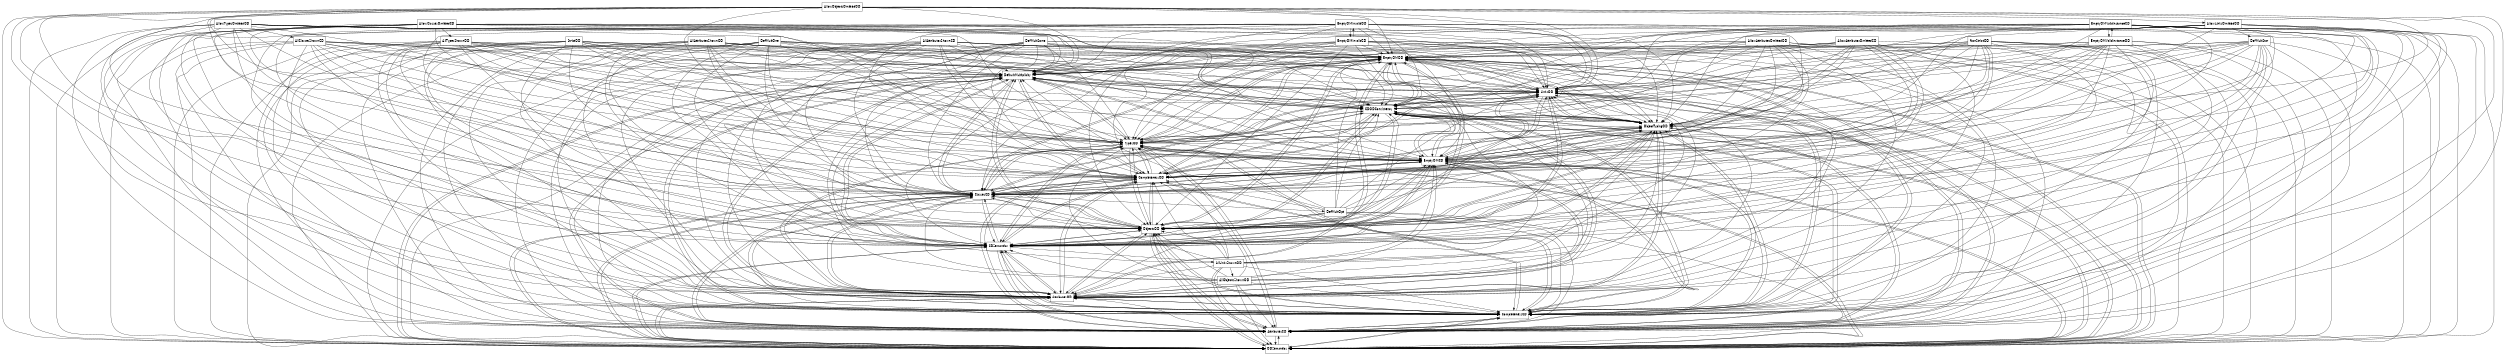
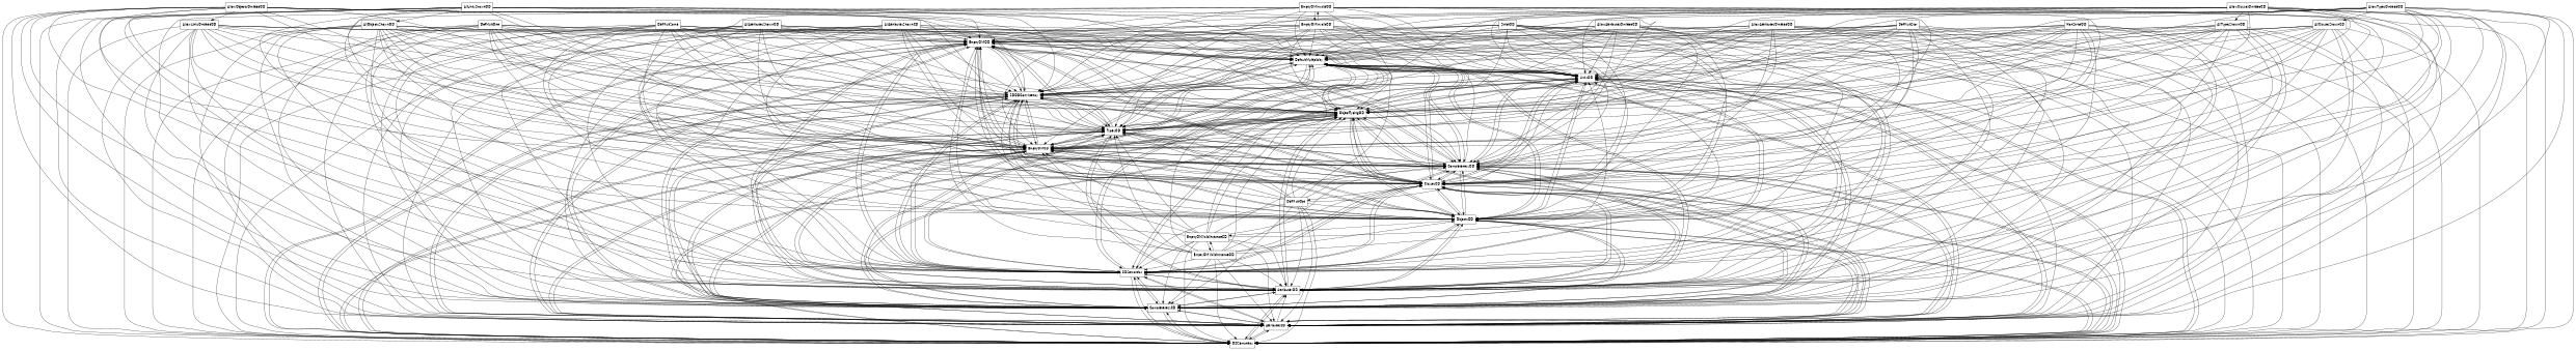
  digraph {
    fontname=Lato
    rankdir=TB
    node [fontname=Lato shape=box]
    edge [arrowhead=normal fontname=Lato]
    n1 [label=EmptyOMOD]
    n2 [label=DefaultMultiplicity]
    n3 [label=ODSemantics]
    n4 [label=CompletenessCD]
    n5 [label=AttributesCD]
    n6 [label=AttributesOD]
    n7 [label=CDSemantics]
    n8 [label=ObjectsOD]
    n9 [label=ClassesCD]
    n10 [label=CompletenessOD]
    n11 [label=EmptyOMCD]
    n12 [label=TypesOD]
    n13 [label=ObjectTypingOD]
    n14 [label=CDODConsistency]
    n15 [label=LinksOD]
    n16 [label=DefMultOpt]
    n17 [label=AllowAttributesOmittedOD]
    n18 [label=AllowObjectsOmittedOD]
    n19 [label=AllowLinksOmittedOD]
    n20 [label=DefMultOne]
    n21 [label=AllLinksShownOD]
    n22 [label=AllObjectsShownOD]
    n23 [label=StrictOD]
    n24 [label=NonStrictOD]
    n25 [label=AllowTypesOmittedOD]
    n26 [label=AllClassesShownCD]
    n27 [label=EmptyOMInvalidOD]
    n28 [label=EmptyOMInvalidCD]
    n29 [label=DefMultStar]
    n30 [label=AllTypesShownOD]
    n31 [label=AllAttributesShownCD]
    n32 [label=AllowAttributesOmittedCD]
    n33 [label=DefMultSome]
    n34 [label=AllAttributesShownOD]
    n35 [label=AllowClassesOmittedCD]
    n36 [label=EmptyOMValidInstanceCD]
    n37 [label=EmptyOMValidInstanceOD]
    n1 -> n2
    n1 -> n3
    n1 -> n4
    n1 -> n5
    n1 -> n6
    n1 -> n7
    n1 -> n8
    n1 -> n9
    n1 -> n10
    n1 -> n11
    n1 -> n12
    n1 -> n13
    n1 -> n14
    n1 -> n15
    n2 -> n1
    n2 -> n3
    n2 -> n4
    n2 -> n5
    n2 -> n6
    n2 -> n7
    n2 -> n8
    n2 -> n9
    n2 -> n10
    n2 -> n11
    n2 -> n12
    n2 -> n13
    n2 -> n14
    n2 -> n15
    n3 -> n1
    n3 -> n2
    n3 -> n4
    n3 -> n5
    n3 -> n6
    n3 -> n7
    n3 -> n8
    n3 -> n9
    n3 -> n10
    n3 -> n11
    n3 -> n12
    n3 -> n13
    n3 -> n14
    n3 -> n15
    n4 -> n1
    n4 -> n2
    n4 -> n3
    n4 -> n5
    n4 -> n6
    n4 -> n7
    n4 -> n8
    n4 -> n9
    n4 -> n10
    n4 -> n11
    n4 -> n12
    n4 -> n13
    n4 -> n14
    n4 -> n15
    n5 -> n1
    n5 -> n2
    n5 -> n3
    n5 -> n4
    n5 -> n6
    n5 -> n7
    n5 -> n8
    n5 -> n9
    n5 -> n10
    n5 -> n11
    n5 -> n12
    n5 -> n13
    n5 -> n14
    n5 -> n15
    n6 -> n1
    n6 -> n2
    n6 -> n3
    n6 -> n4
    n6 -> n7
    n6 -> n8
    n6 -> n9
    n6 -> n10
    n6 -> n11
    n6 -> n12
    n6 -> n13
    n6 -> n14
    n6 -> n15
    n7 -> n1
    n7 -> n2
    n7 -> n3
    n7 -> n4
    n7 -> n5
    n7 -> n6
    n7 -> n8
    n7 -> n9
    n7 -> n10
    n7 -> n11
    n7 -> n12
    n7 -> n13
    n7 -> n14
    n7 -> n15
    n8 -> n1
    n8 -> n2
    n8 -> n3
    n8 -> n4
    n8 -> n5
    n8 -> n6
    n8 -> n7
    n8 -> n9
    n8 -> n10
    n8 -> n11
    n8 -> n12
    n8 -> n13
    n8 -> n14
    n8 -> n15
    n9 -> n1
    n9 -> n2
    n9 -> n3
    n9 -> n4
    n9 -> n5
    n9 -> n6
    n9 -> n7
    n9 -> n8
    n9 -> n10
    n9 -> n11
    n9 -> n12
    n9 -> n13
    n9 -> n14
    n9 -> n15
    n9 -> n16
    n10 -> n1
    n10 -> n2
    n10 -> n3
    n10 -> n4
    n10 -> n5
    n10 -> n6
    n10 -> n7
    n10 -> n8
    n10 -> n9
    n10 -> n11
    n10 -> n12
    n10 -> n13
    n10 -> n14
    n10 -> n15
    n11 -> n1
    n11 -> n2
    n11 -> n3
    n11 -> n4
    n11 -> n5
    n11 -> n6
    n11 -> n7
    n11 -> n8
    n11 -> n9
    n11 -> n10
    n11 -> n12
    n11 -> n13
    n11 -> n14
    n11 -> n15
    n12 -> n1
    n12 -> n2
    n12 -> n3
    n12 -> n4
    n12 -> n5
    n12 -> n6
    n12 -> n7
    n12 -> n8
    n12 -> n9
    n12 -> n10
    n12 -> n11
    n12 -> n13
    n12 -> n14
    n12 -> n15
    n13 -> n1
    n13 -> n2
    n13 -> n3
    n13 -> n4
    n13 -> n5
    n13 -> n6
    n13 -> n7
    n13 -> n8
    n13 -> n9
    n13 -> n10
    n13 -> n11
    n13 -> n12
    n13 -> n14
    n13 -> n15
    n14 -> n1
    n14 -> n2
    n14 -> n3
    n14 -> n4
    n14 -> n5
    n14 -> n6
    n14 -> n7
    n14 -> n8
    n14 -> n9
    n14 -> n10
    n14 -> n11
    n14 -> n12
    n14 -> n13
    n14 -> n15
    n15 -> n1
    n15 -> n2
    n15 -> n3
    n15 -> n4
    n15 -> n5
    n15 -> n7
    n15 -> n8
    n15 -> n9
    n15 -> n10
    n15 -> n11
    n15 -> n12
    n15 -> n13
    n15 -> n14
    n16 -> n1
    n16 -> n2
    n16 -> n3
    n16 -> n4
    n16 -> n5
    n16 -> n6
    n16 -> n7
    n16 -> n8
    n16 -> n10
    n16 -> n11
    n16 -> n12
    n16 -> n13
    n16 -> n14
    n16 -> n15
    n17 -> n1
    n17 -> n2
    n17 -> n3
    n17 -> n4
    n17 -> n5
    n17 -> n6
    n17 -> n8
    n17 -> n9
    n17 -> n10
    n17 -> n11
    n17 -> n12
    n17 -> n13
    n17 -> n14
    n17 -> n15
    n18 -> n1
    n18 -> n2
    n18 -> n3
    n18 -> n4
    n18 -> n5
    n18 -> n6
    n18 -> n7
    n18 -> n8
    n18 -> n9
    n18 -> n10
    n18 -> n11
    n18 -> n12
    n18 -> n13
    n18 -> n14
    n18 -> n15
    n18 -> n19
    n19 -> n1
    n19 -> n2
    n19 -> n3
    n19 -> n4
    n19 -> n5
-   n19 -> n29
+   n19 -> n6
    n19 -> n7
    n19 -> n8
    n19 -> n9
    n19 -> n10
    n19 -> n11
    n19 -> n12
    n19 -> n13
    n19 -> n14
    n19 -> n15
    n20 -> n1
    n20 -> n2
    n20 -> n3
    n20 -> n4
    n20 -> n5
    n20 -> n6
    n20 -> n7
    n20 -> n8
    n20 -> n9
    n20 -> n10
    n20 -> n11
    n20 -> n12
    n20 -> n13
    n20 -> n14
    n20 -> n15
    n21 -> n1
    n21 -> n2
    n21 -> n3
    n21 -> n4
    n21 -> n5
    n21 -> n6
-   n7 -> n21
+   n21 -> n7
    n21 -> n8
    n21 -> n9
    n21 -> n10
    n21 -> n11
    n21 -> n12
    n21 -> n13
    n21 -> n14
    n21 -> n15
    n21 -> n22
    n22 -> n1
    n22 -> n2
    n22 -> n3
    n22 -> n4
    n22 -> n5
    n22 -> n6
    n22 -> n7
    n22 -> n8
    n22 -> n9
    n22 -> n10
    n22 -> n11
    n22 -> n12
    n22 -> n13
    n22 -> n14
    n22 -> n15
    n23 -> n1
    n23 -> n2
    n23 -> n3
    n23 -> n4
    n23 -> n5
    n23 -> n6
    n23 -> n7
    n23 -> n8
    n23 -> n9
    n23 -> n10
    n23 -> n11
    n23 -> n12
    n23 -> n13
    n23 -> n14
    n23 -> n15
    n24 -> n1
    n24 -> n2
    n24 -> n3
    n24 -> n4
    n24 -> n5
    n24 -> n6
    n24 -> n7
    n24 -> n8
    n24 -> n9
    n24 -> n10
    n24 -> n11
    n24 -> n12
    n24 -> n13
    n24 -> n14
    n24 -> n15
    n25 -> n1
    n25 -> n2
    n25 -> n3
    n25 -> n4
    n25 -> n5
    n25 -> n6
    n25 -> n7
    n25 -> n8
    n25 -> n9
    n25 -> n10
    n25 -> n11
    n25 -> n12
    n25 -> n13
    n25 -> n14
    n25 -> n15
    n25 -> n26
    n26 -> n1
    n26 -> n2
    n26 -> n3
    n26 -> n4
    n26 -> n5
    n26 -> n6
    n26 -> n8
    n26 -> n9
    n26 -> n10
    n26 -> n11
    n26 -> n12
    n26 -> n13
    n26 -> n14
    n26 -> n15
    n27 -> n1
    n27 -> n2
    n27 -> n3
    n27 -> n4
    n27 -> n5
    n27 -> n6
    n27 -> n7
    n27 -> n8
    n27 -> n9
    n27 -> n10
    n27 -> n11
    n27 -> n12
    n27 -> n13
    n27 -> n14
    n27 -> n15
    n27 -> n28
    n28 -> n1
    n28 -> n2
    n28 -> n3
    n28 -> n4
    n28 -> n5
    n28 -> n6
    n28 -> n7
    n28 -> n8
    n28 -> n9
    n28 -> n10
    n28 -> n11
    n28 -> n12
    n28 -> n13
    n28 -> n14
    n28 -> n15
    n28 -> n27
    n29 -> n1
    n29 -> n2
    n29 -> n3
    n29 -> n4
    n29 -> n5
    n29 -> n6
    n29 -> n7
    n29 -> n8
    n29 -> n9
    n29 -> n10
    n29 -> n11
    n29 -> n12
    n29 -> n13
    n29 -> n14
    n29 -> n15
    n30 -> n1
    n30 -> n2
    n30 -> n3
    n30 -> n4
    n30 -> n5
    n30 -> n6
    n30 -> n7
    n30 -> n8
    n30 -> n9
    n30 -> n10
    n30 -> n11
    n30 -> n12
    n30 -> n13
    n30 -> n14
    n30 -> n15
    n31 -> n1
    n31 -> n2
    n31 -> n3
    n31 -> n4
    n31 -> n5
    n31 -> n6
    n31 -> n7
    n31 -> n8
    n31 -> n9
    n31 -> n10
    n31 -> n11
    n31 -> n12
    n31 -> n13
    n31 -> n14
    n31 -> n15
    n32 -> n1
    n32 -> n2
    n32 -> n3
    n32 -> n4
    n32 -> n6
    n32 -> n7
    n32 -> n8
    n32 -> n9
    n32 -> n10
    n32 -> n11
    n32 -> n12
    n32 -> n13
    n32 -> n14
    n32 -> n15
    n33 -> n1
    n33 -> n2
    n33 -> n3
    n33 -> n4
    n33 -> n5
    n33 -> n6
    n33 -> n7
    n33 -> n8
    n33 -> n9
    n33 -> n10
    n33 -> n11
    n33 -> n12
    n33 -> n13
    n33 -> n14
    n33 -> n15
    n34 -> n1
    n34 -> n2
    n34 -> n3
    n34 -> n4
    n34 -> n5
    n34 -> n6
    n34 -> n7
    n34 -> n8
    n34 -> n9
    n34 -> n10
    n34 -> n11
    n34 -> n12
    n34 -> n13
    n34 -> n14
    n34 -> n15
    n35 -> n1
    n35 -> n2
    n35 -> n3
    n35 -> n4
    n35 -> n5
    n35 -> n6
    n35 -> n7
    n35 -> n8
    n35 -> n9
    n35 -> n10
    n35 -> n11
    n35 -> n12
    n35 -> n13
    n35 -> n14
    n35 -> n15
    n35 -> n30
    n36 -> n1
    n36 -> n2
    n36 -> n3
    n36 -> n4
    n36 -> n5
    n36 -> n6
    n36 -> n7
-   n36 -> n8
+   n8 -> n36
    n36 -> n9
    n36 -> n10
    n36 -> n11
    n36 -> n12
    n36 -> n13
    n36 -> n14
    n36 -> n15
    n36 -> n37
    n37 -> n1
    n37 -> n2
    n37 -> n3
    n37 -> n4
    n37 -> n5
    n37 -> n6
    n37 -> n7
    n37 -> n8
    n37 -> n9
    n37 -> n10
    n37 -> n11
    n37 -> n12
    n37 -> n13
    n37 -> n14
    n37 -> n15
    n37 -> n36
  }
